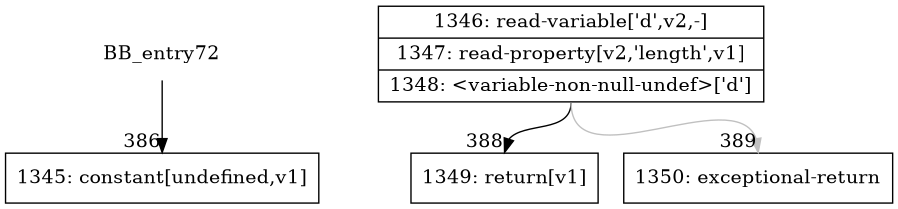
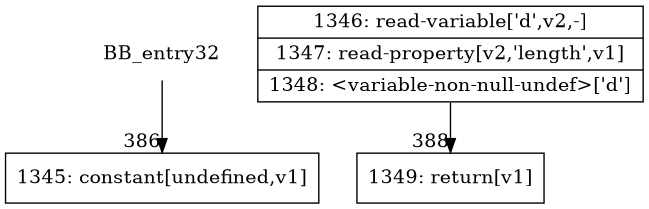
  digraph {
    rankdir=TD
    node [shape=record]
    edge [headport=n tailport=s]
-   BB_entry32 [shape=none label=BB_entry72]
+   BB_entry32 [shape=none]
    n2 [label="{1345: constant[undefined,v1]}"]
    n3 [label="{1346: read-variable['d',v2,-]|1347: read-property[v2,'length',v1]|1348: \<variable-non-null-undef\>['d']}"]
    n4 [label="{1349: return[v1]}"]
-   n5 [label="{1350: exceptional-return}"]
    BB_entry32 -> n2 [headlabel="    386"]
    n3 -> n4 [headlabel="      388"]
-   n3 -> n5 [color=gray headlabel="      389"]
  }
